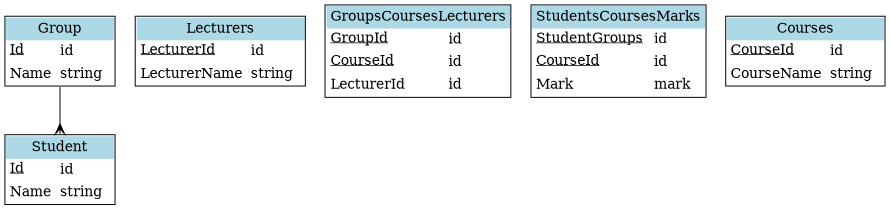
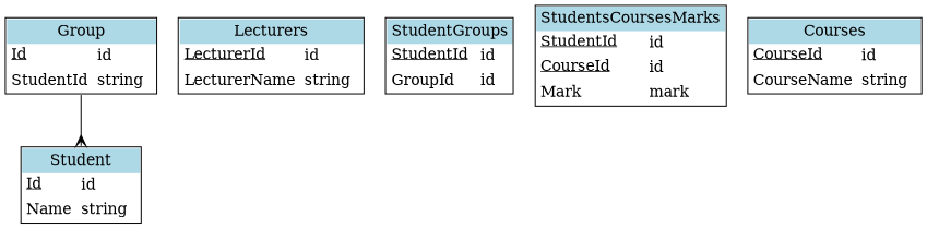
  digraph {
    node [margin=0.01 shape=none]
-   n1 [label=<         <table border="1" cellborder="0" cellspacing="0" cellpadding="4">             <tr><td colspan="3" bgcolor="lightblue">Group</td></tr>             <tr><td align="left"><u>Id</u></td><td align="left">id</td><td></td></tr>             <tr><td align="left">Name</td><td align="left">string</td><td></td></tr>         </table>     >]
+   n1 [label=<         <table border="1" cellborder="0" cellspacing="0" cellpadding="4">             <tr><td colspan="3" bgcolor="lightblue">Group</td></tr>             <tr><td align="left"><u>Id</u></td><td align="left">id</td><td></td></tr>             <tr><td align="left">StudentId</td><td align="left">string</td><td></td></tr>         </table>     >]
    n2 [label=<         <table border="1" cellborder="0" cellspacing="0" cellpadding="4">             <tr><td colspan="3" bgcolor="lightblue">Student</td></tr>             <tr><td align="left"><u>Id</u></td><td align="left">id</td><td></td></tr>             <tr><td align="left">Name</td><td align="left">string</td><td></td></tr>         </table>     >]
    n3 [label=<         <table border="1" cellborder="0" cellspacing="0" cellpadding="4">             <tr><td colspan="3" bgcolor="lightblue">Lecturers</td></tr>             <tr><td align="left"><u>LecturerId</u></td><td align="left">id</td><td></td></tr>             <tr><td align="left">LecturerName</td><td align="left">string</td><td></td></tr>         </table>     >]
-   n5 [label=<         <table border="1" cellborder="0" cellspacing="0" cellpadding="4">             <tr><td colspan="3" bgcolor="lightblue">GroupsCoursesLecturers</td></tr>             <tr><td align="left"><u>GroupId</u></td><td align="left">id</td><td></td></tr>             <tr><td align="left"><u>CourseId</u></td><td align="left">id</td><td></td></tr>             <tr><td align="left">LecturerId</td><td align="left">id</td><td></td></tr>         </table>     >]
-   n6 [label=<         <table border="1" cellborder="0" cellspacing="0" cellpadding="4">             <tr><td colspan="3" bgcolor="lightblue">StudentsCoursesMarks</td></tr>             <tr><td align="left"><u>StudentGroups</u></td><td align="left">id</td><td></td></tr>             <tr><td align="left"><u>CourseId</u></td><td align="left">id</td><td></td></tr>             <tr><td align="left">Mark</td><td align="left">mark</td><td></td></tr>         </table>     >]
+   n4 [label=<         <table border="1" cellborder="0" cellspacing="0" cellpadding="4">             <tr><td colspan="3" bgcolor="lightblue">StudentGroups</td></tr>             <tr><td align="left"><u>StudentId</u></td><td align="left">id</td><td></td></tr>             <tr><td align="left">GroupId</td><td align="left">id</td><td></td></tr>         </table>     >]
+   n6 [label=<         <table border="1" cellborder="0" cellspacing="0" cellpadding="4">             <tr><td colspan="3" bgcolor="lightblue">StudentsCoursesMarks</td></tr>             <tr><td align="left"><u>StudentId</u></td><td align="left">id</td><td></td></tr>             <tr><td align="left"><u>CourseId</u></td><td align="left">id</td><td></td></tr>             <tr><td align="left">Mark</td><td align="left">mark</td><td></td></tr>         </table>     >]
    n7 [label=<         <table border="1" cellborder="0" cellspacing="0" cellpadding="4">             <tr><td colspan="3" bgcolor="lightblue">Courses</td></tr>             <tr><td align="left"><u>CourseId</u></td><td align="left">id</td><td></td></tr>             <tr><td align="left">CourseName</td><td align="left">string</td><td></td></tr>         </table>     >]
    n1 -> n2 [arrowhead=crow]
  }
